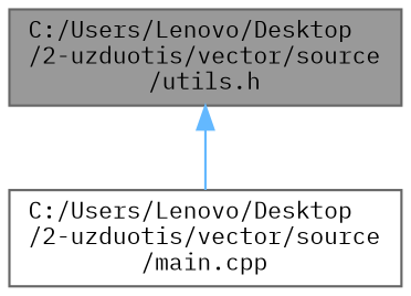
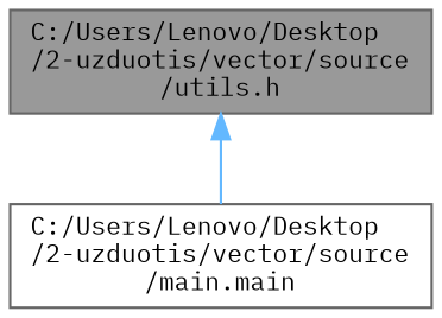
  digraph {
    fontname="IBM Plex Mono"
    node [fontname="IBM Plex Mono" fontsize=10 shape=box style=filled]
    n1 [color=gray40 fillcolor=grey60 fontcolor=black height=0.2 label="C:/Users/Lenovo/Desktop\l/2-uzduotis/vector/source\l/utils.h" width=0.4]
-   n2 [color=grey40 fillcolor=white height=0.2 label="C:/Users/Lenovo/Desktop\l/2-uzduotis/vector/source\l/main.cpp" width=0.4]
+   n2 [color=grey40 fillcolor=white height=0.2 label="C:/Users/Lenovo/Desktop\l/2-uzduotis/vector/source\l/main.main" width=0.4]
    n1 -> n2 [color=steelblue1 dir=back fontname="IBM Plex Mono" fontsize=10 labelfontname=Helvetica labelfontsize=10 style=solid]
  }
